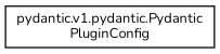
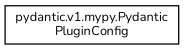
  digraph {
    rankdir=LR
    fontname=Nunito
-   n1 [color=black fillcolor=white fontname=Nunito fontsize=10 height=0.2 label="pydantic.v1.pydantic.Pydantic\lPluginConfig" shape=record style=filled width=0.4]
+   n1 [color=black fillcolor=white fontname=Nunito fontsize=10 height=0.2 label="pydantic.v1.mypy.Pydantic\lPluginConfig" shape=record style=filled width=0.4]
  }
